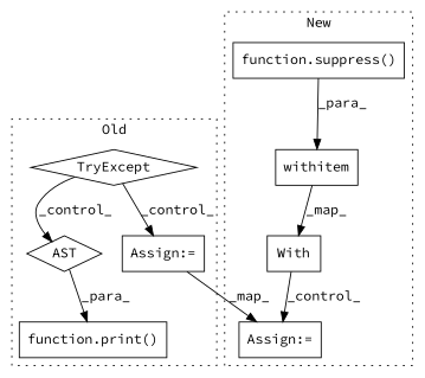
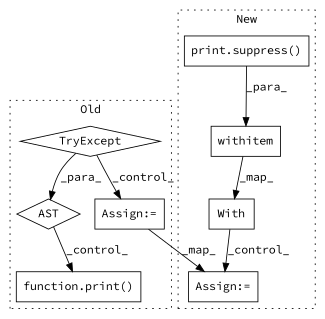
  digraph {
    fontname="Source Code Pro"
    node [a=75 fontname="Source Code Pro" l=3 shape=box]
    edge [fontname="Source Code Pro"]
    n1 [a=71 l=13 label=TryExcept s=554 shape=diamond]
    n2 [a=2 l="7,0" label=AST s="613,0" shape=diamond]
    n3 [l="6,1" label="function.print()" s="639,662"]
    n4 [a=68 label="Assign:=" s=577]
-   n5 [l="9,1" label="function.suppress()" s="592,610"]
+   n5 [l="9,1" label="print.suppress()" s="592,610"]
    n6 [a=49 l=8 label=withitem s=592]
    n7 [a=39 l="5,21" label=With s="587,600"]
    n8 [a=68 label="Assign:=" s=631]
    subgraph cluster_1 {
      label=Old
      style=dotted
      n1
      n2
      n3
      n4
    }
    subgraph cluster_2 {
      label=New
      style=dotted
      n5
      n6
      n7
      n8
    }
-   n1 -> n2 [label=_control_]
+   n1 -> n2 [label=_para_]
    n1 -> n4 [label=_control_]
-   n2 -> n3 [label=_para_]
+   n2 -> n3 [label=_control_]
    n4 -> n8 [label=_map_]
    n5 -> n6 [label=_para_]
    n6 -> n7 [label=_map_]
    n7 -> n8 [label=_control_]
  }
